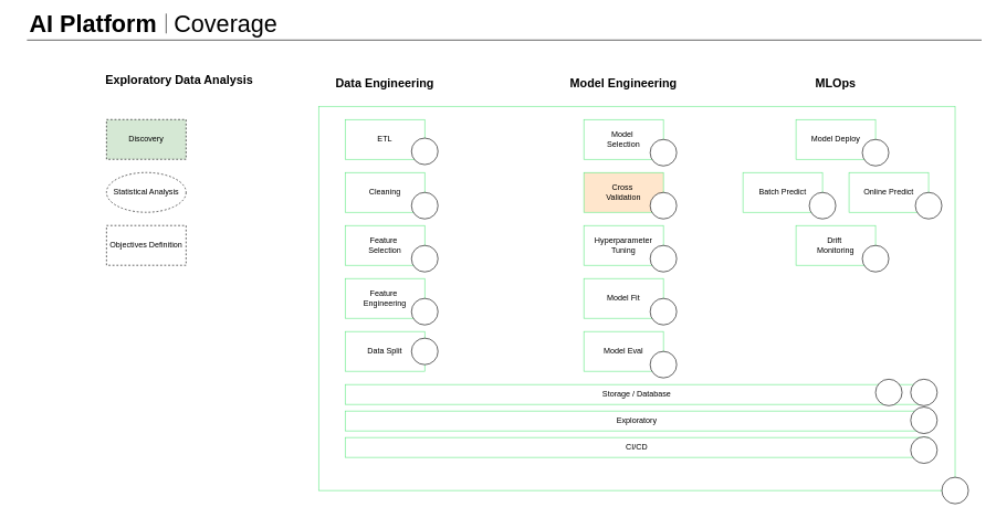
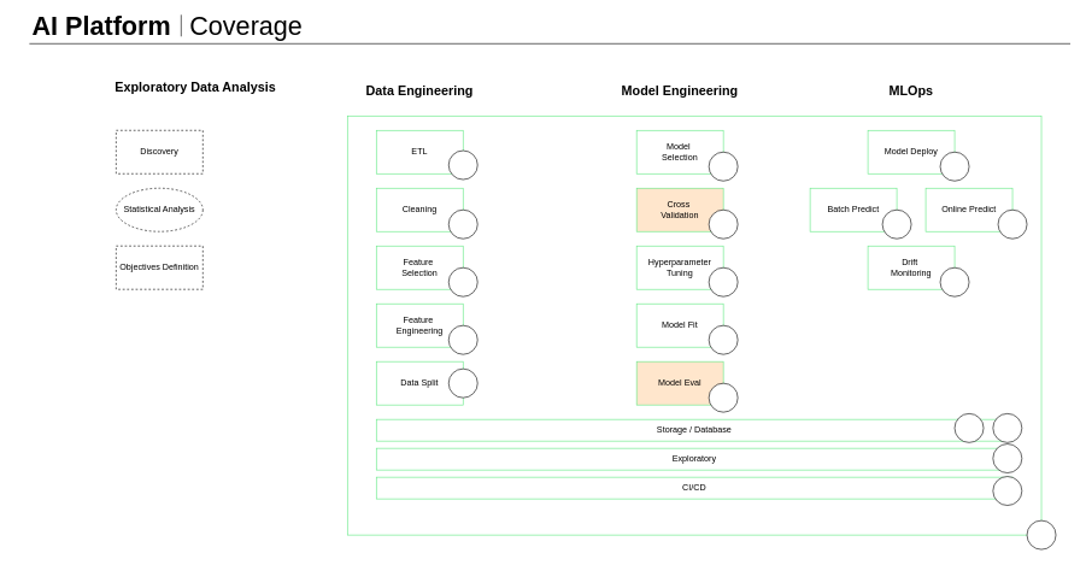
  <mxCell id="0" />
  <mxCell id="1" parent="0" />
  <mxCell id="2" value="" style="rounded=0;whiteSpace=wrap;html=1;strokeColor=#63e984;fillColor=none;" parent="1" vertex="1"><mxGeometry x="480" y="160" width="960" height="580" as="geometry" /></mxCell>
  <mxCell id="3" value="Cleaning" style="rounded=0;whiteSpace=wrap;html=1;strokeColor=#63e984;" parent="1" vertex="1"><mxGeometry x="520" y="260" width="120" height="60" as="geometry" /></mxCell>
  <mxCell id="4" value="Exploratory Data Analysis" style="text;html=1;align=center;verticalAlign=middle;whiteSpace=wrap;rounded=0;fontSize=18;fontStyle=1" parent="1" vertex="1"><mxGeometry x="135" y="105" width="270" height="30" as="geometry" /></mxCell>
  <mxCell id="5" value="Data Engineering" style="text;html=1;align=center;verticalAlign=middle;whiteSpace=wrap;rounded=0;fontSize=18;fontStyle=1" parent="1" vertex="1"><mxGeometry x="445" y="110" width="270" height="30" as="geometry" /></mxCell>
  <mxCell id="6" value="Model Engineering" style="text;html=1;align=center;verticalAlign=middle;whiteSpace=wrap;rounded=0;fontSize=18;fontStyle=1" parent="1" vertex="1"><mxGeometry x="805" y="110" width="270" height="30" as="geometry" /></mxCell>
  <mxCell id="7" value="MLOps" style="text;html=1;align=center;verticalAlign=middle;whiteSpace=wrap;rounded=0;fontSize=18;fontStyle=1" parent="1" vertex="1"><mxGeometry x="1125" y="110" width="270" height="30" as="geometry" /></mxCell>
  <mxCell id="8" value="Feature&amp;nbsp;&lt;div&gt;Selection&lt;/div&gt;" style="rounded=0;whiteSpace=wrap;html=1;strokeColor=#63e984;" parent="1" vertex="1"><mxGeometry x="520" y="340" width="120" height="60" as="geometry" /></mxCell>
  <mxCell id="9" value="Feature&amp;nbsp;&lt;div&gt;Engineering&lt;/div&gt;" style="rounded=0;whiteSpace=wrap;html=1;strokeColor=#63e984;" parent="1" vertex="1"><mxGeometry x="520" y="420" width="120" height="60" as="geometry" /></mxCell>
  <mxCell id="10" value="ETL" style="rounded=0;whiteSpace=wrap;html=1;strokeColor=#63e984;" parent="1" vertex="1"><mxGeometry x="520" y="180" width="120" height="60" as="geometry" /></mxCell>
  <mxCell id="11" value="Model&amp;nbsp;&lt;div&gt;Selection&lt;/div&gt;" style="rounded=0;whiteSpace=wrap;html=1;strokeColor=#63e984;" parent="1" vertex="1"><mxGeometry x="880" y="180" width="120" height="60" as="geometry" /></mxCell>
  <mxCell id="12" value="Hyperparameter Tuning" style="rounded=0;whiteSpace=wrap;html=1;strokeColor=#63e984;" parent="1" vertex="1"><mxGeometry x="880" y="340" width="120" height="60" as="geometry" /></mxCell>
  <mxCell id="13" value="Data Split" style="rounded=0;whiteSpace=wrap;html=1;strokeColor=#63e984;" parent="1" vertex="1"><mxGeometry x="520" y="500" width="120" height="60" as="geometry" /></mxCell>
  <mxCell id="14" value="Cross&amp;nbsp;&lt;div&gt;Validation&lt;/div&gt;" style="rounded=0;whiteSpace=wrap;html=1;strokeColor=#63e984;fillColor=#ffe6cc;" parent="1" vertex="1"><mxGeometry x="880" y="260" width="120" height="60" as="geometry" /></mxCell>
  <mxCell id="15" value="Model Fit" style="rounded=0;whiteSpace=wrap;html=1;strokeColor=#63e984;" parent="1" vertex="1"><mxGeometry x="880" y="420" width="120" height="60" as="geometry" /></mxCell>
- <mxCell id="16" value="Model Eval" style="rounded=0;whiteSpace=wrap;html=1;strokeColor=#63e984;" parent="1" vertex="1"><mxGeometry x="880" y="500" width="120" height="60" as="geometry" /></mxCell>
+ <mxCell id="16" value="Model Eval" style="rounded=0;whiteSpace=wrap;html=1;strokeColor=#63e984;fillColor=#ffe6cc;" parent="1" vertex="1"><mxGeometry x="880" y="500" width="120" height="60" as="geometry" /></mxCell>
  <mxCell id="17" value="Online Predict" style="rounded=0;whiteSpace=wrap;html=1;strokeColor=#63e984;" parent="1" vertex="1"><mxGeometry x="1280" y="260" width="120" height="60" as="geometry" /></mxCell>
  <mxCell id="18" value="Batch Predict" style="rounded=0;whiteSpace=wrap;html=1;strokeColor=#63e984;" parent="1" vertex="1"><mxGeometry x="1120" y="260" width="120" height="60" as="geometry" /></mxCell>
  <mxCell id="19" value="Drift&amp;nbsp;&lt;div&gt;Monitoring&lt;/div&gt;" style="rounded=0;whiteSpace=wrap;html=1;strokeColor=#63e984;" parent="1" vertex="1"><mxGeometry x="1200" y="340" width="120" height="60" as="geometry" /></mxCell>
  <mxCell id="20" value="Model Deploy" style="rounded=0;whiteSpace=wrap;html=1;strokeColor=#63e984;" parent="1" vertex="1"><mxGeometry x="1200" y="180" width="120" height="60" as="geometry" /></mxCell>
- <mxCell id="21" value="Discovery" style="rounded=0;whiteSpace=wrap;html=1;dashed=1;fillColor=#d5e8d4;" parent="1" vertex="1"><mxGeometry x="160" y="180" width="120" height="60" as="geometry" /></mxCell>
+ <mxCell id="21" value="Discovery" style="rounded=0;whiteSpace=wrap;html=1;dashed=1;" parent="1" vertex="1"><mxGeometry x="160" y="180" width="120" height="60" as="geometry" /></mxCell>
  <mxCell id="22" value="Statistical Analysis" style="ellipse;whiteSpace=wrap;html=1;dashed=1;" parent="1" vertex="1"><mxGeometry x="160" y="260" width="120" height="60" as="geometry" /></mxCell>
  <mxCell id="23" value="Objectives Definition" style="rounded=0;whiteSpace=wrap;html=1;dashed=1;" parent="1" vertex="1"><mxGeometry x="160" y="340" width="120" height="60" as="geometry" /></mxCell>
  <mxCell id="24" value="" style="ellipse;whiteSpace=wrap;html=1;aspect=fixed;" parent="1" vertex="1"><mxGeometry x="620" y="208" width="40" height="40" as="geometry" /></mxCell>
  <mxCell id="25" value="" style="group" parent="1" vertex="1" connectable="0"><mxGeometry x="620" y="290" width="40" height="40" as="geometry" /></mxCell>
  <mxCell id="26" value="" style="ellipse;whiteSpace=wrap;html=1;aspect=fixed;" parent="25" vertex="1"><mxGeometry width="40" height="40" as="geometry" /></mxCell>
  <mxCell id="27" value="" style="shape=image;verticalLabelPosition=bottom;labelBackgroundColor=default;verticalAlign=top;aspect=fixed;imageAspect=0;image=https://upload.wikimedia.org/wikipedia/commons/thumb/3/38/Jupyter_logo.svg/800px-Jupyter_logo.svg.png;" parent="25" vertex="1"><mxGeometry x="6.21" y="4" width="27.59" height="32" as="geometry" /></mxCell>
  <mxCell id="28" value="" style="group" parent="1" vertex="1" connectable="0"><mxGeometry x="620" y="370" width="40" height="40" as="geometry" /></mxCell>
  <mxCell id="29" value="" style="ellipse;whiteSpace=wrap;html=1;aspect=fixed;" parent="28" vertex="1"><mxGeometry width="40" height="40" as="geometry" /></mxCell>
  <mxCell id="30" value="" style="shape=image;verticalLabelPosition=bottom;labelBackgroundColor=default;verticalAlign=top;aspect=fixed;imageAspect=0;image=https://upload.wikimedia.org/wikipedia/commons/thumb/3/38/Jupyter_logo.svg/800px-Jupyter_logo.svg.png;" parent="28" vertex="1"><mxGeometry x="6.21" y="4" width="27.59" height="32" as="geometry" /></mxCell>
  <mxCell id="31" value="" style="group" parent="1" vertex="1" connectable="0"><mxGeometry x="620" y="450" width="40" height="40" as="geometry" /></mxCell>
  <mxCell id="32" value="" style="ellipse;whiteSpace=wrap;html=1;aspect=fixed;" parent="31" vertex="1"><mxGeometry width="40" height="40" as="geometry" /></mxCell>
  <mxCell id="33" value="" style="shape=image;verticalLabelPosition=bottom;labelBackgroundColor=default;verticalAlign=top;aspect=fixed;imageAspect=0;image=https://upload.wikimedia.org/wikipedia/commons/thumb/3/38/Jupyter_logo.svg/800px-Jupyter_logo.svg.png;" parent="31" vertex="1"><mxGeometry x="6.21" y="4" width="27.59" height="32" as="geometry" /></mxCell>
  <mxCell id="34" value="" style="group" parent="1" vertex="1" connectable="0"><mxGeometry x="620" y="510" width="40" height="40" as="geometry" /></mxCell>
  <mxCell id="35" value="" style="ellipse;whiteSpace=wrap;html=1;aspect=fixed;" parent="34" vertex="1"><mxGeometry width="40" height="40" as="geometry" /></mxCell>
  <mxCell id="36" value="" style="shape=image;verticalLabelPosition=bottom;labelBackgroundColor=default;verticalAlign=top;aspect=fixed;imageAspect=0;image=https://upload.wikimedia.org/wikipedia/commons/thumb/3/38/Jupyter_logo.svg/800px-Jupyter_logo.svg.png;" parent="34" vertex="1"><mxGeometry x="6.21" y="4" width="27.59" height="32" as="geometry" /></mxCell>
  <mxCell id="37" value="" style="group" parent="1" vertex="1" connectable="0"><mxGeometry x="980" y="210" width="40" height="40" as="geometry" /></mxCell>
  <mxCell id="38" value="" style="ellipse;whiteSpace=wrap;html=1;aspect=fixed;" parent="37" vertex="1"><mxGeometry width="40" height="40" as="geometry" /></mxCell>
  <mxCell id="39" value="" style="shape=image;verticalLabelPosition=bottom;labelBackgroundColor=default;verticalAlign=top;aspect=fixed;imageAspect=0;image=https://upload.wikimedia.org/wikipedia/commons/thumb/3/38/Jupyter_logo.svg/800px-Jupyter_logo.svg.png;" parent="37" vertex="1"><mxGeometry x="6.21" y="4" width="27.59" height="32" as="geometry" /></mxCell>
  <mxCell id="40" value="" style="group" parent="1" vertex="1" connectable="0"><mxGeometry x="980.01" y="450" width="40" height="40" as="geometry" /></mxCell>
  <mxCell id="41" value="" style="ellipse;whiteSpace=wrap;html=1;aspect=fixed;" parent="40" vertex="1"><mxGeometry width="40" height="40" as="geometry" /></mxCell>
  <mxCell id="42" value="" style="shape=image;verticalLabelPosition=bottom;labelBackgroundColor=default;verticalAlign=top;aspect=fixed;imageAspect=0;image=https://upload.wikimedia.org/wikipedia/commons/thumb/3/38/Jupyter_logo.svg/800px-Jupyter_logo.svg.png;" parent="40" vertex="1"><mxGeometry x="6.21" y="4" width="27.59" height="32" as="geometry" /></mxCell>
  <mxCell id="43" value="" style="group" parent="1" vertex="1" connectable="0"><mxGeometry x="980.01" y="530" width="40" height="40" as="geometry" /></mxCell>
  <mxCell id="44" value="" style="ellipse;whiteSpace=wrap;html=1;aspect=fixed;" parent="43" vertex="1"><mxGeometry width="40" height="40" as="geometry" /></mxCell>
  <mxCell id="45" value="" style="shape=image;verticalLabelPosition=bottom;labelBackgroundColor=default;verticalAlign=top;aspect=fixed;imageAspect=0;image=https://upload.wikimedia.org/wikipedia/commons/thumb/3/38/Jupyter_logo.svg/800px-Jupyter_logo.svg.png;" parent="43" vertex="1"><mxGeometry x="6.21" y="4" width="27.59" height="32" as="geometry" /></mxCell>
  <mxCell id="46" value="" style="group" parent="1" vertex="1" connectable="0"><mxGeometry x="980" y="370" width="40" height="40" as="geometry" /></mxCell>
  <mxCell id="47" value="" style="ellipse;whiteSpace=wrap;html=1;aspect=fixed;" parent="46" vertex="1"><mxGeometry width="40" height="40" as="geometry" /></mxCell>
  <mxCell id="48" value="" style="shape=image;verticalLabelPosition=bottom;labelBackgroundColor=default;verticalAlign=top;aspect=fixed;imageAspect=0;image=https://www.svgrepo.com/show/375542/automl.svg;" parent="46" vertex="1"><mxGeometry x="5" y="5" width="30" height="30" as="geometry" /></mxCell>
  <mxCell id="49" value="Storage / Database" style="rounded=0;whiteSpace=wrap;html=1;strokeColor=#63e984;" parent="1" vertex="1"><mxGeometry x="520" y="580" width="880" height="30" as="geometry" /></mxCell>
  <mxCell id="50" value="Exploratory" style="rounded=0;whiteSpace=wrap;html=1;strokeColor=#63e984;" parent="1" vertex="1"><mxGeometry x="520" y="620" width="880" height="30" as="geometry" /></mxCell>
  <mxCell id="51" value="CI/CD" style="rounded=0;whiteSpace=wrap;html=1;strokeColor=#63e984;" parent="1" vertex="1"><mxGeometry x="520" y="660" width="880" height="30" as="geometry" /></mxCell>
  <mxCell id="52" value="" style="ellipse;whiteSpace=wrap;html=1;aspect=fixed;" parent="1" vertex="1"><mxGeometry x="1373" y="659" width="40" height="40" as="geometry" /></mxCell>
  <mxCell id="53" value="" style="shape=image;verticalLabelPosition=bottom;labelBackgroundColor=default;verticalAlign=top;aspect=fixed;imageAspect=0;image=https://upload.wikimedia.org/wikipedia/commons/thumb/3/35/GitLab_icon.svg/1200px-GitLab_icon.svg.png;" parent="1" vertex="1"><mxGeometry x="1380.03" y="666.5" width="25.95" height="25" as="geometry" /></mxCell>
  <mxCell id="54" value="" style="ellipse;whiteSpace=wrap;html=1;aspect=fixed;fontSize=15;" parent="1" vertex="1"><mxGeometry x="1373" y="614" width="40" height="40" as="geometry" /></mxCell>
  <mxCell id="55" value="" style="shape=image;verticalLabelPosition=bottom;labelBackgroundColor=default;verticalAlign=top;aspect=fixed;imageAspect=0;image=https://cdn.creazilla.com/icons/3254445/terraform-icon-icon-size_256.png;" parent="1" vertex="1"><mxGeometry x="1381.03" y="620.06" width="26.26" height="29.87" as="geometry" /></mxCell>
  <mxCell id="56" value="" style="ellipse;whiteSpace=wrap;html=1;aspect=fixed;fontSize=15;" parent="1" vertex="1"><mxGeometry x="1373" y="572" width="40" height="40" as="geometry" /></mxCell>
  <mxCell id="57" value="" style="ellipse;whiteSpace=wrap;html=1;aspect=fixed;" parent="1" vertex="1"><mxGeometry x="1300" y="370" width="40" height="40" as="geometry" /></mxCell>
  <mxCell id="58" value="" style="ellipse;whiteSpace=wrap;html=1;aspect=fixed;" parent="1" vertex="1"><mxGeometry x="1380.03" y="290" width="40" height="40" as="geometry" /></mxCell>
  <mxCell id="59" value="" style="ellipse;whiteSpace=wrap;html=1;aspect=fixed;" parent="1" vertex="1"><mxGeometry x="1220" y="290" width="40" height="40" as="geometry" /></mxCell>
  <mxCell id="60" value="" style="ellipse;whiteSpace=wrap;html=1;aspect=fixed;" parent="1" vertex="1"><mxGeometry x="1300" y="210" width="40" height="40" as="geometry" /></mxCell>
  <mxCell id="61" value="" style="ellipse;whiteSpace=wrap;html=1;aspect=fixed;fontSize=15;" parent="1" vertex="1"><mxGeometry x="1320" y="572" width="40" height="40" as="geometry" /></mxCell>
  <mxCell id="62" value="" style="ellipse;whiteSpace=wrap;html=1;aspect=fixed;" parent="1" vertex="1"><mxGeometry x="980" y="290" width="40" height="40" as="geometry" /></mxCell>
  <mxCell id="63" value="" style="shape=image;verticalLabelPosition=bottom;labelBackgroundColor=default;verticalAlign=top;aspect=fixed;imageAspect=0;image=https://www.svgrepo.com/show/375542/automl.svg;" parent="1" vertex="1"><mxGeometry x="985" y="295" width="30" height="30" as="geometry" /></mxCell>
  <mxCell id="64" value="" style="shape=image;verticalLabelPosition=bottom;labelBackgroundColor=default;verticalAlign=top;aspect=fixed;imageAspect=0;image=https://miro.medium.com/v2/resize:fit:1200/1*pxVX6vfbTP7OuMnV1NKmjA.png;" parent="1" vertex="1"><mxGeometry x="1378" y="577" width="30" height="30" as="geometry" /></mxCell>
  <mxCell id="65" value="" style="shape=image;verticalLabelPosition=bottom;labelBackgroundColor=default;verticalAlign=top;aspect=fixed;imageAspect=0;image=https://images.icon-icons.com/2699/PNG/512/google_bigquery_logo_icon_168150.png;" parent="1" vertex="1"><mxGeometry x="1325" y="577" width="30" height="30" as="geometry" /></mxCell>
  <mxCell id="66" value="" style="shape=image;verticalLabelPosition=bottom;labelBackgroundColor=default;verticalAlign=top;aspect=fixed;imageAspect=0;image=https://files.readme.io/2e5891d-gcp-logging.png;" parent="1" vertex="1"><mxGeometry x="1300" y="371" width="40.5" height="37" as="geometry" /></mxCell>
  <mxCell id="67" value="" style="shape=image;verticalLabelPosition=bottom;labelBackgroundColor=default;verticalAlign=top;aspect=fixed;imageAspect=0;image=https://miro.medium.com/v2/resize:fit:283/1*YxXSnC7X5twjoC6p3QDG3Q.png;" parent="1" vertex="1"><mxGeometry x="1385.03" y="295" width="30" height="30" as="geometry" /></mxCell>
  <mxCell id="68" value="" style="shape=image;verticalLabelPosition=bottom;labelBackgroundColor=default;verticalAlign=top;aspect=fixed;imageAspect=0;image=https://miro.medium.com/v2/resize:fit:283/1*YxXSnC7X5twjoC6p3QDG3Q.png;" parent="1" vertex="1"><mxGeometry x="1226" y="295" width="30" height="30" as="geometry" /></mxCell>
  <mxCell id="69" value="" style="shape=image;verticalLabelPosition=bottom;labelBackgroundColor=default;verticalAlign=top;aspect=fixed;imageAspect=0;image=https://www.svgrepo.com/show/353806/google-cloud-functions.svg;" parent="1" vertex="1"><mxGeometry x="1302.5" y="213" width="35" height="35" as="geometry" /></mxCell>
  <mxCell id="70" value="" style="shape=image;verticalLabelPosition=bottom;labelBackgroundColor=default;verticalAlign=top;aspect=fixed;imageAspect=0;image=https://codelabs.developers.google.com/static/codelabs/cloud-dataflow-starter/img/62b0919755804bea.png;" parent="1" vertex="1"><mxGeometry x="624" y="212" width="32" height="32" as="geometry" /></mxCell>
  <mxCell id="71" value="" style="ellipse;whiteSpace=wrap;html=1;aspect=fixed;" parent="1" vertex="1"><mxGeometry x="1420.03" y="720" width="40" height="40" as="geometry" /></mxCell>
  <mxCell id="72" value="" style="shape=image;verticalLabelPosition=bottom;labelBackgroundColor=default;verticalAlign=top;aspect=fixed;imageAspect=0;image=https://img.icons8.com/color/512/google-cloud.png;" parent="1" vertex="1"><mxGeometry x="1420.03" y="720" width="40" height="40" as="geometry" /></mxCell>
  <mxCell id="73" value="" style="endArrow=none;html=1;rounded=0;" parent="1" edge="1"><mxGeometry width="50" height="50" relative="1" as="geometry"><mxPoint x="40" y="60" as="sourcePoint" /><mxPoint x="1480" y="60" as="targetPoint" /></mxGeometry></mxCell>
  <mxCell id="74" value="AI Platform" style="text;html=1;align=center;verticalAlign=middle;whiteSpace=wrap;rounded=0;fontSize=36;fontStyle=1" parent="1" vertex="1"><mxGeometry x="20" y="20" width="240" height="30" as="geometry" /></mxCell>
  <mxCell id="75" value="Coverage" style="text;html=1;align=left;verticalAlign=middle;whiteSpace=wrap;rounded=0;fontSize=36;fontStyle=0" vertex="1" parent="1"><mxGeometry x="260" y="20" width="240" height="30" as="geometry" /></mxCell>
  <mxCell id="76" value="" style="endArrow=none;html=1;rounded=0;" edge="1" parent="1"><mxGeometry width="50" height="50" relative="1" as="geometry"><mxPoint x="250" y="20" as="sourcePoint" /><mxPoint x="250" y="50" as="targetPoint" /></mxGeometry></mxCell>
